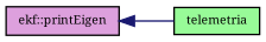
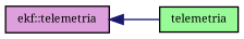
  digraph {
    rankdir=LR
    fontname="Noto Serif"
    node [color=black fontname="Noto Serif" fontsize=8 shape=record style=filled]
-   n1 [fillcolor=plum fontcolor=black height=0.2 label="ekf::printEigen" width=0.4]
+   n1 [fillcolor=plum fontcolor=black height=0.2 label="ekf::telemetria" width=0.4]
    n2 [height=0.2 label=telemetria width=0.4 fillcolor=palegreen]
    n1 -> n2 [color=midnightblue dir=back fontname="Noto Serif" fontsize=8 labelfontname=DejaVuSansMono labelfontsize=8 style=solid]
  }
